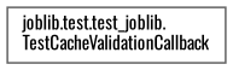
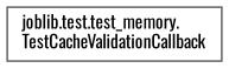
  digraph {
    rankdir=LR
    fontname=Oswald
-   n1 [color=grey40 fillcolor=white fontname=Oswald fontsize=10 height=0.2 label="joblib.test.test_joblib.\lTestCacheValidationCallback" shape=box style=filled width=0.4]
+   n1 [color=grey40 fillcolor=white fontname=Oswald fontsize=10 height=0.2 label="joblib.test.test_memory.\lTestCacheValidationCallback" shape=box style=filled width=0.4]
  }
